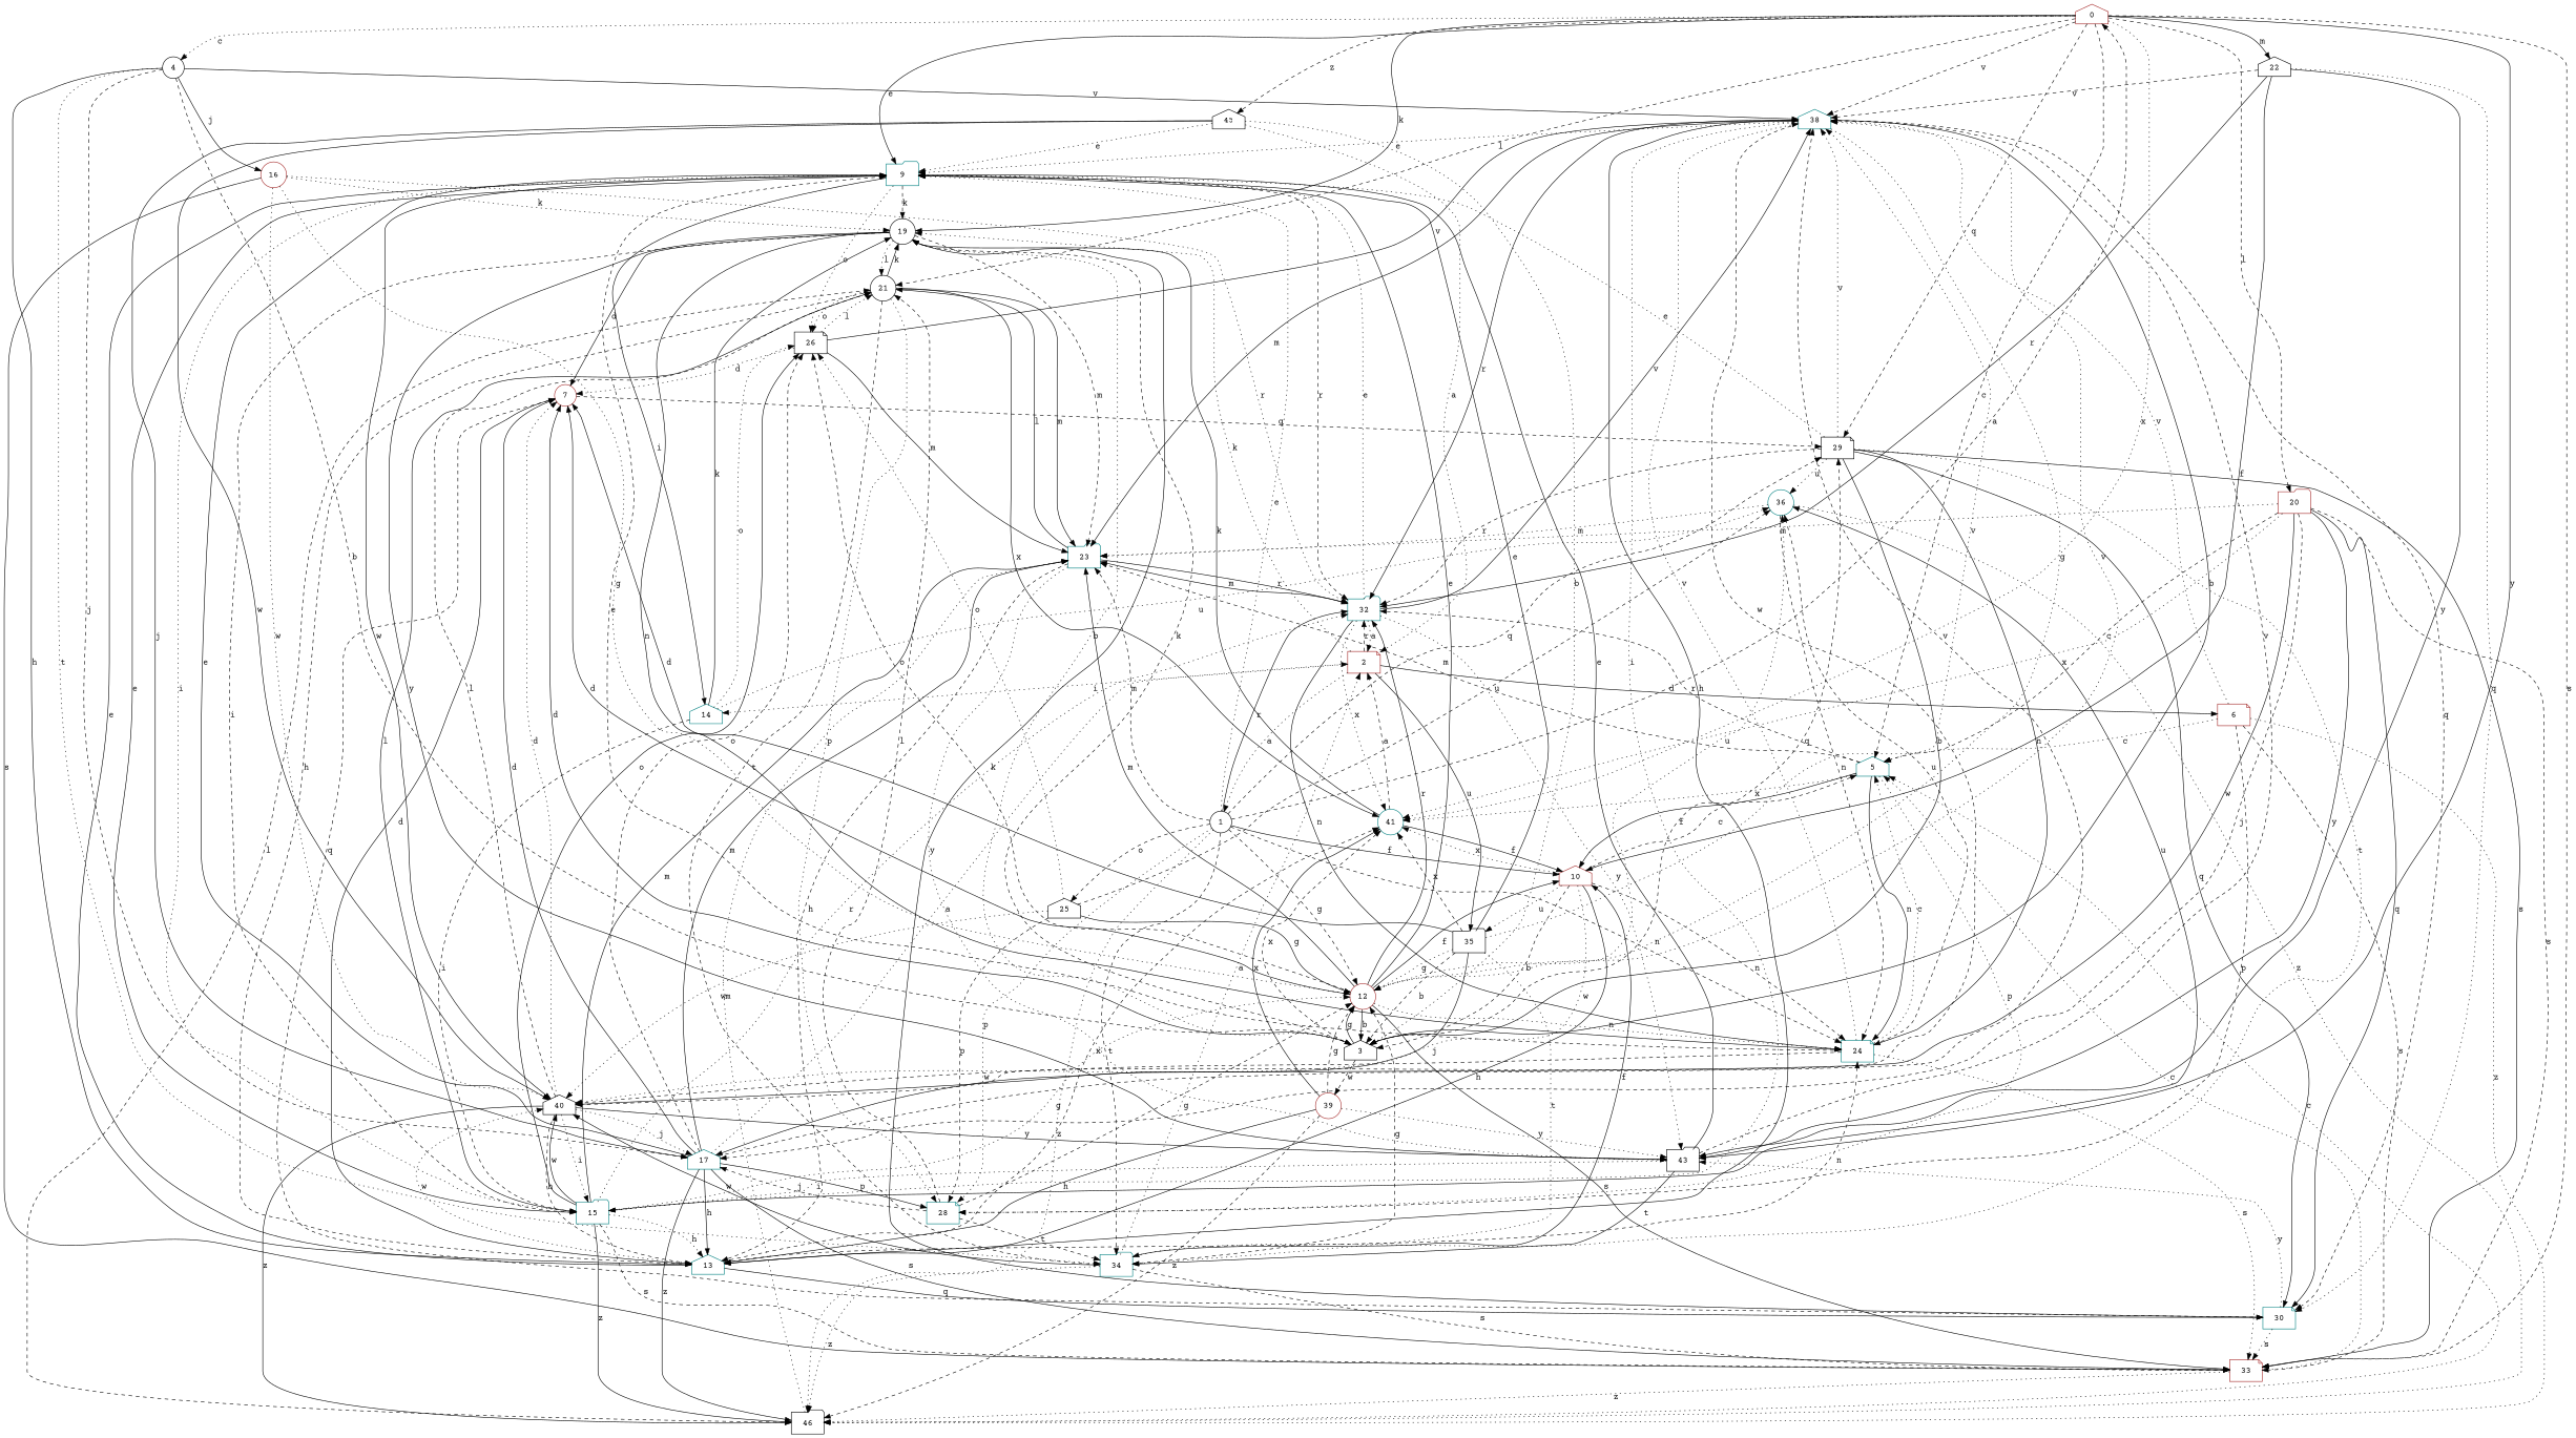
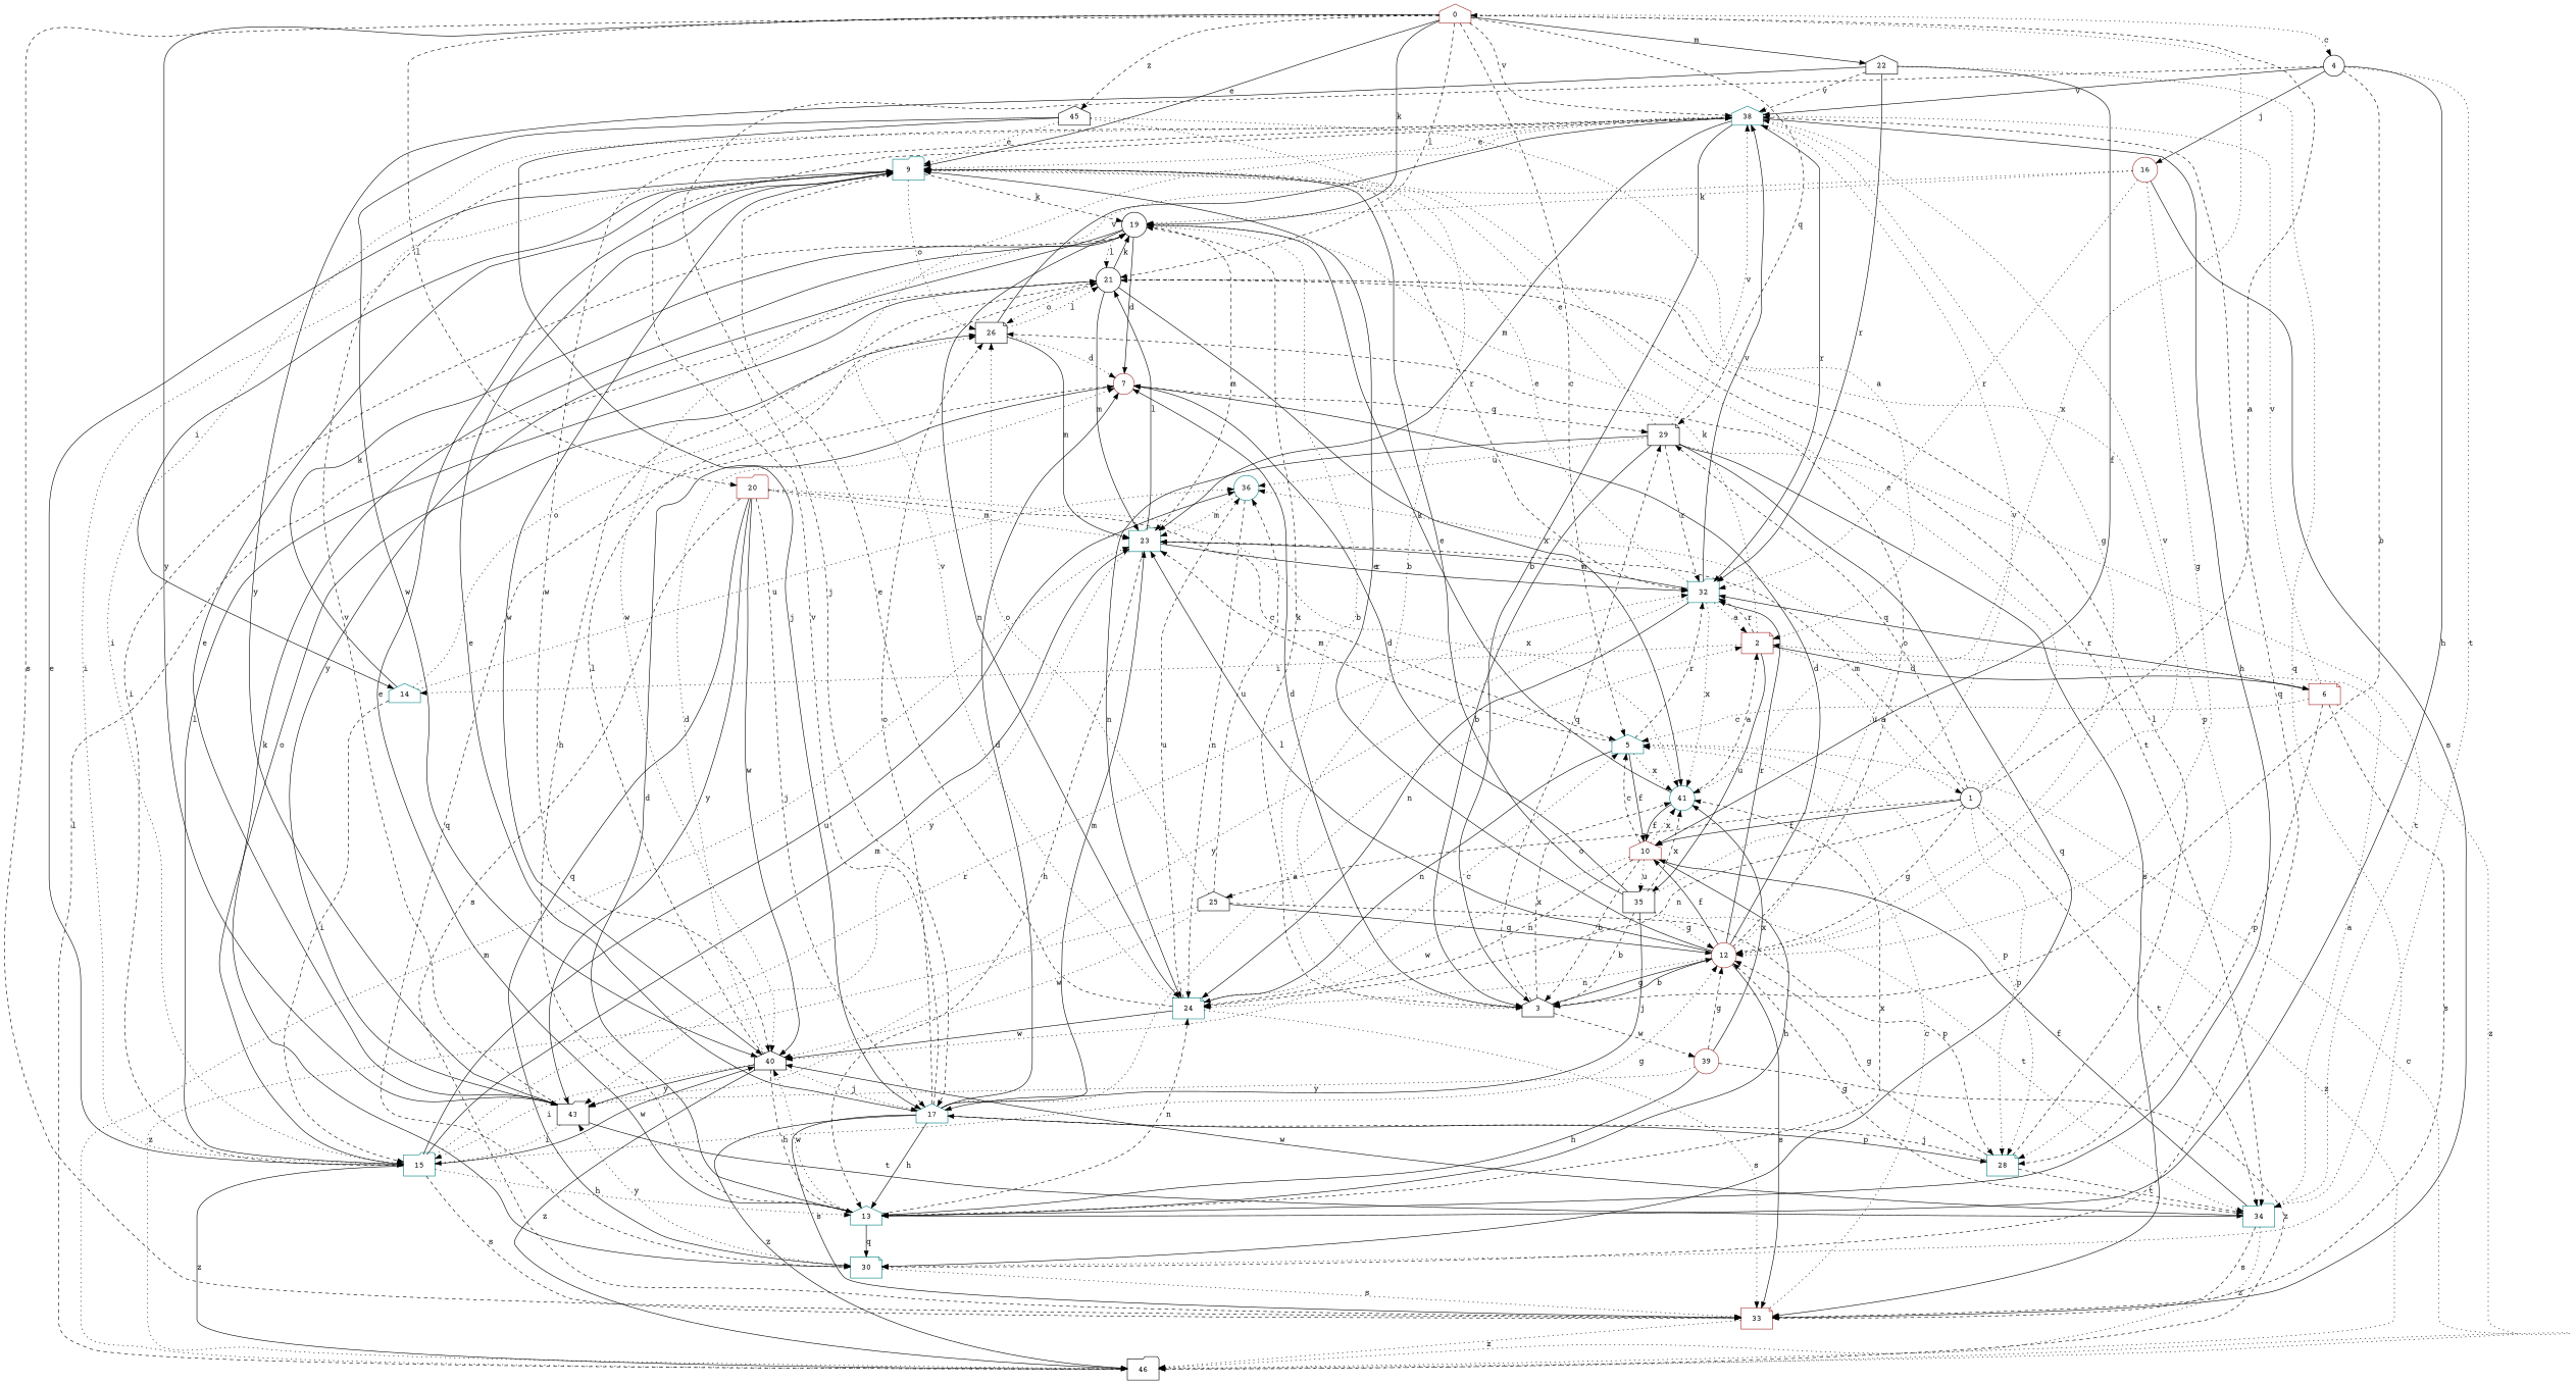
  strict digraph {
    fontname="Courier Prime"
    node [color=teal fontname="Courier Prime" shape=house]
    edge [fontname="Courier Prime" style=solid]
    0 [color=brown]
    4 [color=black shape=circle]
    5
    9 [shape=folder]
    19 [color=black shape=circle]
    20 [color=brown shape=folder]
    21 [color=black shape=circle]
    22 [color=black]
    29 [color=black shape=note]
    33 [color=brown shape=note]
    38
    41 [shape=circle]
    43 [color=black shape=folder]
    45 [color=black]
    34 [shape=folder]
    3 [color=black]
    13
    16 [color=brown shape=circle]
    17
    10 [color=brown]
    23 [shape=folder]
    24 [shape=note]
    28 [shape=note]
    32 [shape=folder]
    14
    15 [shape=folder]
    26 [color=black shape=note]
    40 [color=black]
    7 [color=brown shape=circle]
    30 [shape=note]
    36 [shape=circle]
    46 [color=black shape=folder]
    12 [color=brown shape=circle]
    2 [color=brown shape=note]
    1 [color=black shape=circle]
    25 [color=black]
    35 [color=black shape=folder]
    6 [color=brown shape=note]
    39 [color=brown shape=circle]
    0 -> 4 [label=c style=dotted]
    0 -> 5 [label=c style=dashed]
    0 -> 9 [label=e]
    0 -> 19 [label=k]
    0 -> 20 [label=l style=dashed]
    0 -> 21 [label=l style=dashed]
    0 -> 22 [label=m]
    0 -> 29 [label=q style=dashed]
    0 -> 33 [label=s style=dashed]
    0 -> 38 [label=v style=dashed]
    0 -> 41 [label=x style=dotted]
    0 -> 43 [label=y]
    0 -> 45 [label=z style=dashed]
    4 -> 38 [label=v]
    4 -> 34 [label=t style=dotted]
    4 -> 3 [label=b style=dashed]
    4 -> 13 [label=h]
    4 -> 16 [label=j]
    4 -> 17 [label=j style=dashed]
    5 -> 41 [label=x style=dotted]
    5 -> 10 [label=f]
    5 -> 23 [label=m style=dashed]
    5 -> 24 [label=n]
    5 -> 28 [label=p style=dotted]
    5 -> 32 [label=r style=dashed]
    9 -> 19 [label=k style=dashed]
    9 -> 32 [label=r style=dashed]
    9 -> 14 [label=i]
    9 -> 15 [label=i style=dotted]
    9 -> 26 [label=o style=dotted]
    9 -> 40 [label=w]
    19 -> 21 [label=l style=dotted]
    19 -> 43 [label=y]
    19 -> 3 [label=b style=dotted]
    19 -> 23 [label=m style=dashed]
    19 -> 24 [label=n]
    19 -> 15 [label=i style=dashed]
    19 -> 7 [label=d]
    20 -> 5 [label=c style=dashed]
    20 -> 33 [label=s style=dashed]
    20 -> 41 [label=x style=dotted]
    20 -> 43 [label=y]
    20 -> 17 [label=j style=dashed]
    20 -> 23 [label=m style=dotted]
    20 -> 40 [label=w]
    20 -> 30 [label=q]
    21 -> 19 [label=k]
    21 -> 41 [label=x]
    21 -> 34 [label=t style=dashed]
    21 -> 13 [label=h style=dashed]
    21 -> 23 [label=m]
    21 -> 28 [label=p style=dotted]
    21 -> 26 [label=o style=dotted]
    22 -> 38 [label=v style=dashed]
    22 -> 43 [label=y]
    22 -> 10 [label=f]
    22 -> 32 [label=r]
    22 -> 30 [label=q style=dotted]
    29 -> 9 [label=e style=dotted]
    29 -> 33 [label=s]
    29 -> 38 [label=v style=dotted]
    29 -> 34 [label=t style=dotted]
    29 -> 3 [label=b]
    29 -> 24 [label=n]
    29 -> 32 [label=r style=dashed]
    29 -> 30 [label=q]
    29 -> 36 [label=u style=dotted]
    33 -> 5 [label=c style=dotted]
    33 -> 46 [label=z style=dotted]
    38 -> 9 [label=e style=dotted]
    38 -> 3 [label=b]
    38 -> 13 [label=h]
    38 -> 23 [label=m]
    38 -> 32 [label=r]
    38 -> 15 [label=i style=dotted]
    38 -> 40 [label=w style=dashed]
    38 -> 30 [label=q style=dashed]
    38 -> 12 [label=g style=dotted]
    41 -> 19 [label=k]
    41 -> 10 [label=f]
    41 -> 2 [label=a style=dashed]
    43 -> 9 [label=e]
    43 -> 38 [label=v style=dashed]
    43 -> 34 [label=t]
    43 -> 15 [label=i style=dotted]
    45 -> 9 [label=e style=dotted]
    45 -> 3 [label=b style=dotted]
    45 -> 17 [label=j]
    45 -> 40 [label=w]
    45 -> 2 [label=a style=dotted]
    34 -> 33 [label=s style=dashed]
    34 -> 10 [label=f]
    34 -> 40 [label=w]
    34 -> 46 [label=z style=dotted]
    34 -> 12 [label=g style=dashed]
    34 -> 2 [label=a style=dotted]
    3 -> 19 [label=k style=dashed]
    3 -> 29 [label=q style=dashed]
    3 -> 41 [label=x style=dashed]
    3 -> 7 [label=d]
    3 -> 12 [label=g]
    3 -> 39 [label=w style=dashed]
    13 -> 9 [label=e]
    13 -> 41 [label=x style=dashed]
    13 -> 24 [label=n style=dashed]
    13 -> 40 [label=w style=dotted]
    13 -> 7 [label=d]
    13 -> 30 [label=q]
    16 -> 19 [label=k style=dotted]
    16 -> 33 [label=s]
    16 -> 32 [label=r style=dotted]
    16 -> 40 [label=w style=dotted]
    16 -> 12 [label=g style=dotted]
    17 -> 9 [label=e]
    17 -> 33 [label=s]
    17 -> 38 [label=v style=dashed]
    17 -> 13 [label=h]
    17 -> 23 [label=m]
    17 -> 28 [label=p]
    17 -> 26 [label=o style=dashed]
    17 -> 7 [label=d]
    17 -> 46 [label=z]
    17 -> 2 [label=a style=dotted]
    10 -> 5 [label=c style=dashed]
    10 -> 41 [label=x style=dotted]
    10 -> 3 [label=b style=dashed]
    10 -> 13 [label=h]
    10 -> 24 [label=n style=dashed]
    10 -> 40 [label=w style=dotted]
    10 -> 35 [label=u style=dotted]
    23 -> 21 [label=l]
    23 -> 43 [label=y style=dotted]
    23 -> 13 [label=h style=dashed]
    23 -> 32 [label=r]
    24 -> 5 [label=c style=dotted]
    24 -> 9 [label=e style=dashed]
    24 -> 33 [label=s style=dotted]
    24 -> 38 [label=v style=dotted]
-   24 -> 40 [label=w style=dashed]
+   24 -> 40 [label=w]
    24 -> 36 [label=u style=dashed]
    28 -> 21 [label=l style=dashed]
    28 -> 34 [label=t style=dashed]
    28 -> 17 [label=j style=dashed]
    28 -> 12 [label=g style=dashed]
    32 -> 9 [label=e style=dotted]
    32 -> 38 [label=v]
    32 -> 41 [label=x style=dotted]
    32 -> 43 [label=y style=dotted]
    32 -> 23 [label=m]
    32 -> 24 [label=n]
    32 -> 2 [label=a style=dotted]
    14 -> 19 [label=k]
    14 -> 15 [label=i style=dashed]
    14 -> 26 [label=o style=dotted]
    14 -> 36 [label=u style=dotted]
    15 -> 9 [label=e]
    15 -> 21 [label=l]
    15 -> 33 [label=s style=dashed]
    15 -> 13 [label=h style=dotted]
    15 -> 23 [label=m]
    15 -> 32 [label=r style=dotted]
    15 -> 26 [label=o]
    15 -> 40 [label=w]
    15 -> 36 [label=u]
    15 -> 46 [label=z]
    15 -> 12 [label=g style=dotted]
    26 -> 21 [label=l style=dotted]
    26 -> 38 [label=v]
    26 -> 23 [label=m]
    26 -> 7 [label=d style=dotted]
    40 -> 21 [label=l style=dashed]
    40 -> 43 [label=y]
    40 -> 13 [label=h style=dashed]
    40 -> 17 [label=j style=dotted]
    40 -> 15 [label=i style=dotted]
    40 -> 7 [label=d style=dotted]
    40 -> 46 [label=z]
    7 -> 29 [label=q style=dashed]
    7 -> 30 [label=q style=dashed]
    30 -> 19 [label=k]
    30 -> 33 [label=s style=dotted]
    30 -> 43 [label=y style=dotted]
    36 -> 23 [label=m style=dotted]
    36 -> 24 [label=n style=dashed]
    46 -> 5 [label=c style=dotted]
    46 -> 21 [label=l style=dashed]
    46 -> 23 [label=m style=dotted]
    12 -> 9 [label=e]
    12 -> 33 [label=s]
    12 -> 38 [label=v style=dotted]
    12 -> 3 [label=b]
    12 -> 10 [label=f]
-   12 -> 23 [label=m]
+   12 -> 23 [label=l]
    12 -> 24 [label=n style=dotted]
    12 -> 32 [label=r]
    12 -> 26 [label=o style=dashed]
    12 -> 7 [label=d]
    12 -> 36 [label=u style=dotted]
    2 -> 19 [label=k style=dotted]
    2 -> 32 [label=r style=dashed]
    2 -> 14 [label=i style=dotted]
    2 -> 1 [label=a style=dotted]
    2 -> 35 [label=u]
    2 -> 6 [label=d]
    1 -> 0 [label=a style=dashed]
    1 -> 9 [label=e style=dotted]
    1 -> 29 [label=q style=dashed]
    1 -> 34 [label=t style=dashed]
    1 -> 10 [label=f]
    1 -> 23 [label=m style=dashed]
    1 -> 24 [label=n style=dashed]
    1 -> 28 [label=p style=dotted]
    1 -> 46 [label=z style=dotted]
    1 -> 12 [label=g style=dashed]
    1 -> 25 [label=o style=dashed]
    25 -> 28 [label=p style=dashed]
    25 -> 26 [label=o style=dotted]
    25 -> 40 [label=w style=dotted]
    25 -> 36 [label=u style=dashed]
-   36 -> 46 [label=z style=dotted]
+   25 -> 46 [label=z style=dotted]
    25 -> 12 [label=g]
    35 -> 9 [label=e]
    35 -> 38 [label=v style=dotted]
    35 -> 41 [label=x style=dashed]
    35 -> 34 [label=t style=dotted]
    35 -> 3 [label=b style=dashed]
    35 -> 17 [label=j]
    35 -> 7 [label=d]
    35 -> 12 [label=g style=dotted]
    6 -> 5 [label=c style=dotted]
    6 -> 33 [label=s style=dashed]
    6 -> 38 [label=v style=dotted]
    6 -> 28 [label=p style=dashed]
-   1 -> 32 [label=r]
+   6 -> 32 [label=r]
    6 -> 46 [label=z style=dotted]
    39 -> 41 [label=x]
    39 -> 43 [label=y style=dotted]
    39 -> 13 [label=h]
    39 -> 46 [label=z style=dashed]
    39 -> 12 [label=g style=dashed]
  }
